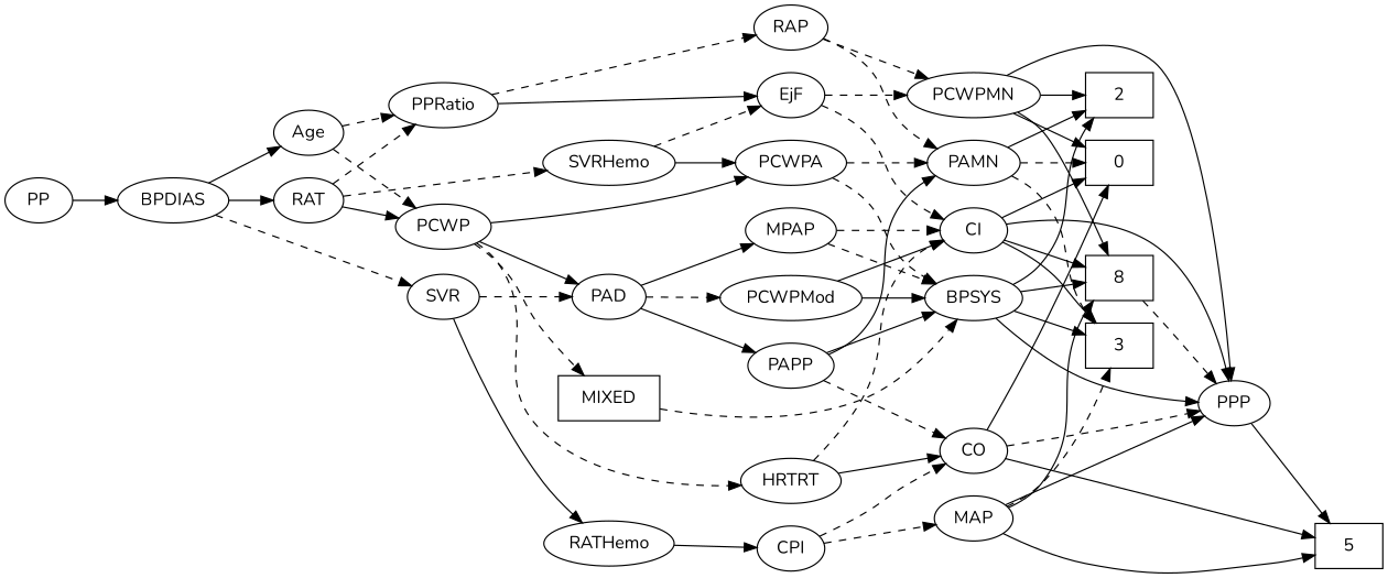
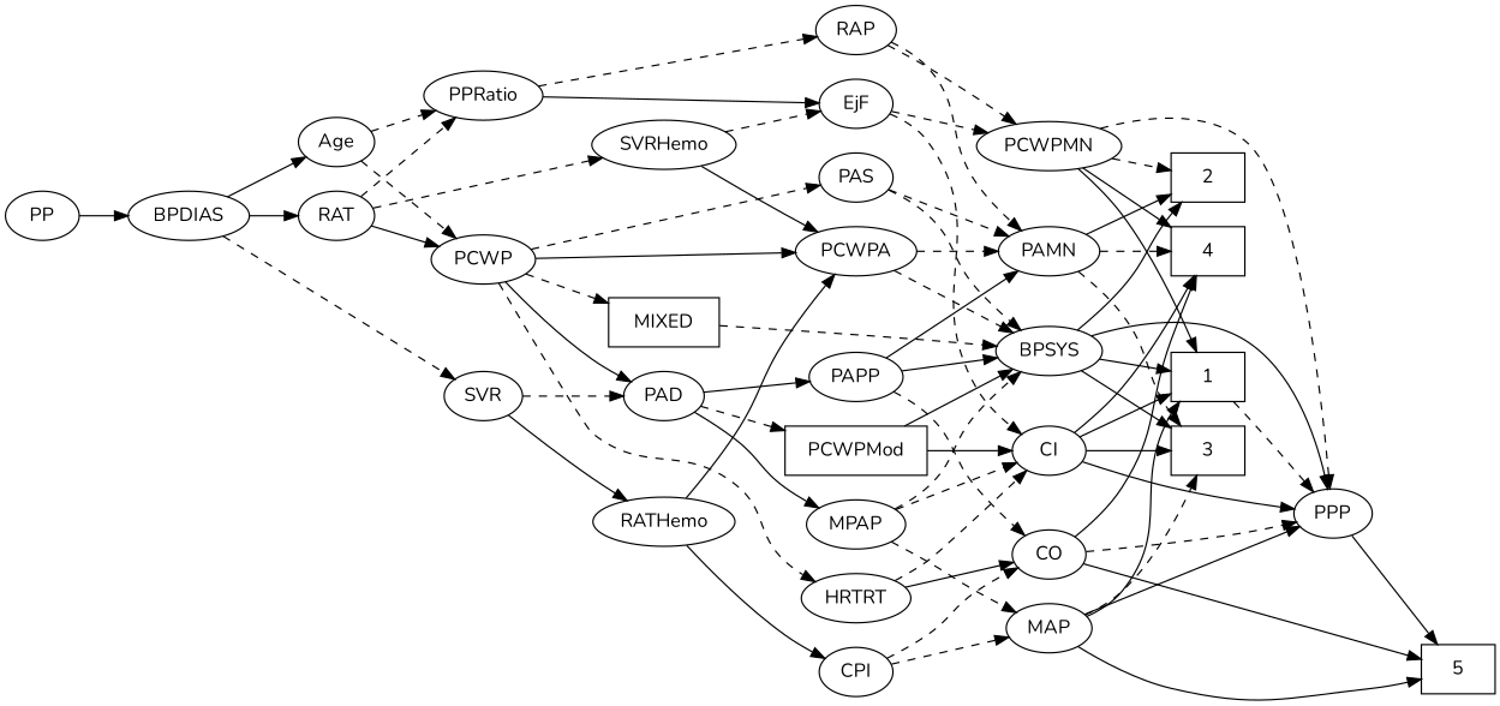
  strict digraph {
    fontname=Nunito
    rankdir=LR
    node [fontname=Nunito]
    edge [fontname=Nunito style=solid]
-   1 [height=0.5 shape=box width=0.75 label=8]
+   1 [height=0.5 shape=box width=0.75]
    PPP [height=0.5 width=0.75]
    2 [height=0.5 shape=box width=0.75]
    3 [height=0.5 shape=box width=0.75]
-   4 [height=0.5 shape=box width=0.75 label=0]
+   4 [height=0.5 shape=box width=0.75]
    5 [height=0.5 shape=box width=0.75]
    Age [height=0.5 width=0.75]
    PPRatio [height=0.5 width=1.1013]
    PCWP [height=0.5 width=0.97491]
    PAD [height=0.5 width=0.79437]
    MPAP [height=0.5 width=0.97491]
-   PCWPMod [height=0.5 width=1.4443]
+   PCWPMod [height=0.5 width=1.4443 shape=box]
    PAPP [height=0.5 width=0.88464]
    EjF [height=0.5 width=0.75]
    RAP [height=0.5 width=0.77632]
    MIXED [height=0.5 shape=box width=1.1193]
+   PAS [height=0.5 width=0.75]
    PCWPA [height=0.5 width=1.1555]
    HRTRT [height=0.5 width=1.1013]
    CI [height=0.5 width=0.75]
    BPSYS [height=0.5 width=1.0471]
    MAP [height=0.5 width=0.84854]
    PAMN [height=0.5 width=1.011]
    CO [height=0.5 width=0.75]
    PCWPMN [height=0.5 width=1.3902]
    RATHemo [height=0.5 width=1.3721]
    CPI [height=0.5 width=0.75]
    RAT [height=0.5 width=0.75827]
    SVRHemo [height=0.5 width=1.3902]
    SVR [height=0.5 width=0.77632]
    BPDIAS [height=0.5 width=1.1735]
    PP [height=0.5 width=0.75]
    1 -> PPP [style=dashed]
    PPP -> 5
    Age -> PPRatio [style=dashed]
    Age -> PCWP [style=dashed]
    PPRatio -> EjF
    PPRatio -> RAP [style=dashed]
    PCWP -> PAD
    PCWP -> MIXED [style=dashed]
+   PCWP -> PAS [style=dashed]
    PCWP -> PCWPA
    PCWP -> HRTRT [style=dashed]
    PAD -> MPAP
    PAD -> PCWPMod [style=dashed]
    PAD -> PAPP
    MPAP -> CI [style=dashed]
    MPAP -> BPSYS [style=dashed]
+   MPAP -> MAP [style=dashed]
    PCWPMod -> CI
    PCWPMod -> BPSYS
    PAPP -> BPSYS
    PAPP -> PAMN
    PAPP -> CO [style=dashed]
    EjF -> CI [style=dashed]
    EjF -> PCWPMN [style=dashed]
    RAP -> PAMN [style=dashed]
    RAP -> PCWPMN [style=dashed]
    MIXED -> BPSYS [style=dashed]
+   PAS -> BPSYS [style=dashed]
+   PAS -> PAMN [style=dashed]
    PCWPA -> BPSYS [style=dashed]
    PCWPA -> PAMN [style=dashed]
    HRTRT -> CI [style=dashed]
    HRTRT -> CO
    CI -> 1
    CI -> PPP
    CI -> 3
    CI -> 4
    BPSYS -> 1
    BPSYS -> PPP
    BPSYS -> 2
    BPSYS -> 3
    MAP -> 1
    MAP -> PPP
    MAP -> 3 [style=dashed]
    MAP -> 5
    PAMN -> 2
    PAMN -> 3 [style=dashed]
    PAMN -> 4 [style=dashed]
    CO -> PPP [style=dashed]
    CO -> 4
    CO -> 5
    PCWPMN -> 1
-   PCWPMN -> PPP
-   PCWPMN -> 2
+   PCWPMN -> PPP [style=dashed]
+   PCWPMN -> 2 [style=dashed]
    PCWPMN -> 4
+   RATHemo -> PCWPA
    RATHemo -> CPI
    CPI -> MAP [style=dashed]
    CPI -> CO [style=dashed]
    RAT -> PPRatio [style=dashed]
    RAT -> PCWP
    RAT -> SVRHemo [style=dashed]
    SVRHemo -> EjF [style=dashed]
    SVRHemo -> PCWPA
    SVR -> PAD [style=dashed]
    SVR -> RATHemo
    BPDIAS -> Age
    BPDIAS -> RAT
    BPDIAS -> SVR [style=dashed]
    PP -> BPDIAS
  }
